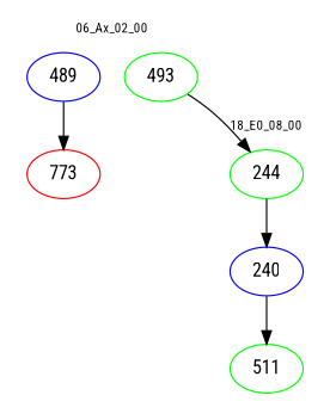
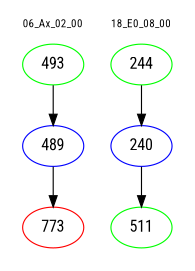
  digraph {
    fontname="Roboto Condensed"
    node [color=green fontname="Roboto Condensed"]
    edge [color=black fontname="Roboto Condensed"]
    n1 [label=493]
    n2 [color=blue label=489]
    n3 [color=red label=773]
    n4 [label=244]
    n5 [color=blue label=240]
    n6 [label=511]
    subgraph cluster_1 {
      color=white
      fontsize=10
      label="06_Ax_02_00"
      n1
      n2
      n3
    }
    subgraph cluster_2 {
      color=white
      fontsize=10
      label="18_E0_08_00"
      n4
      n5
      n6
    }
-   n1 -> n4
+   n1 -> n2
    n2 -> n3
    n4 -> n5
    n5 -> n6
  }
